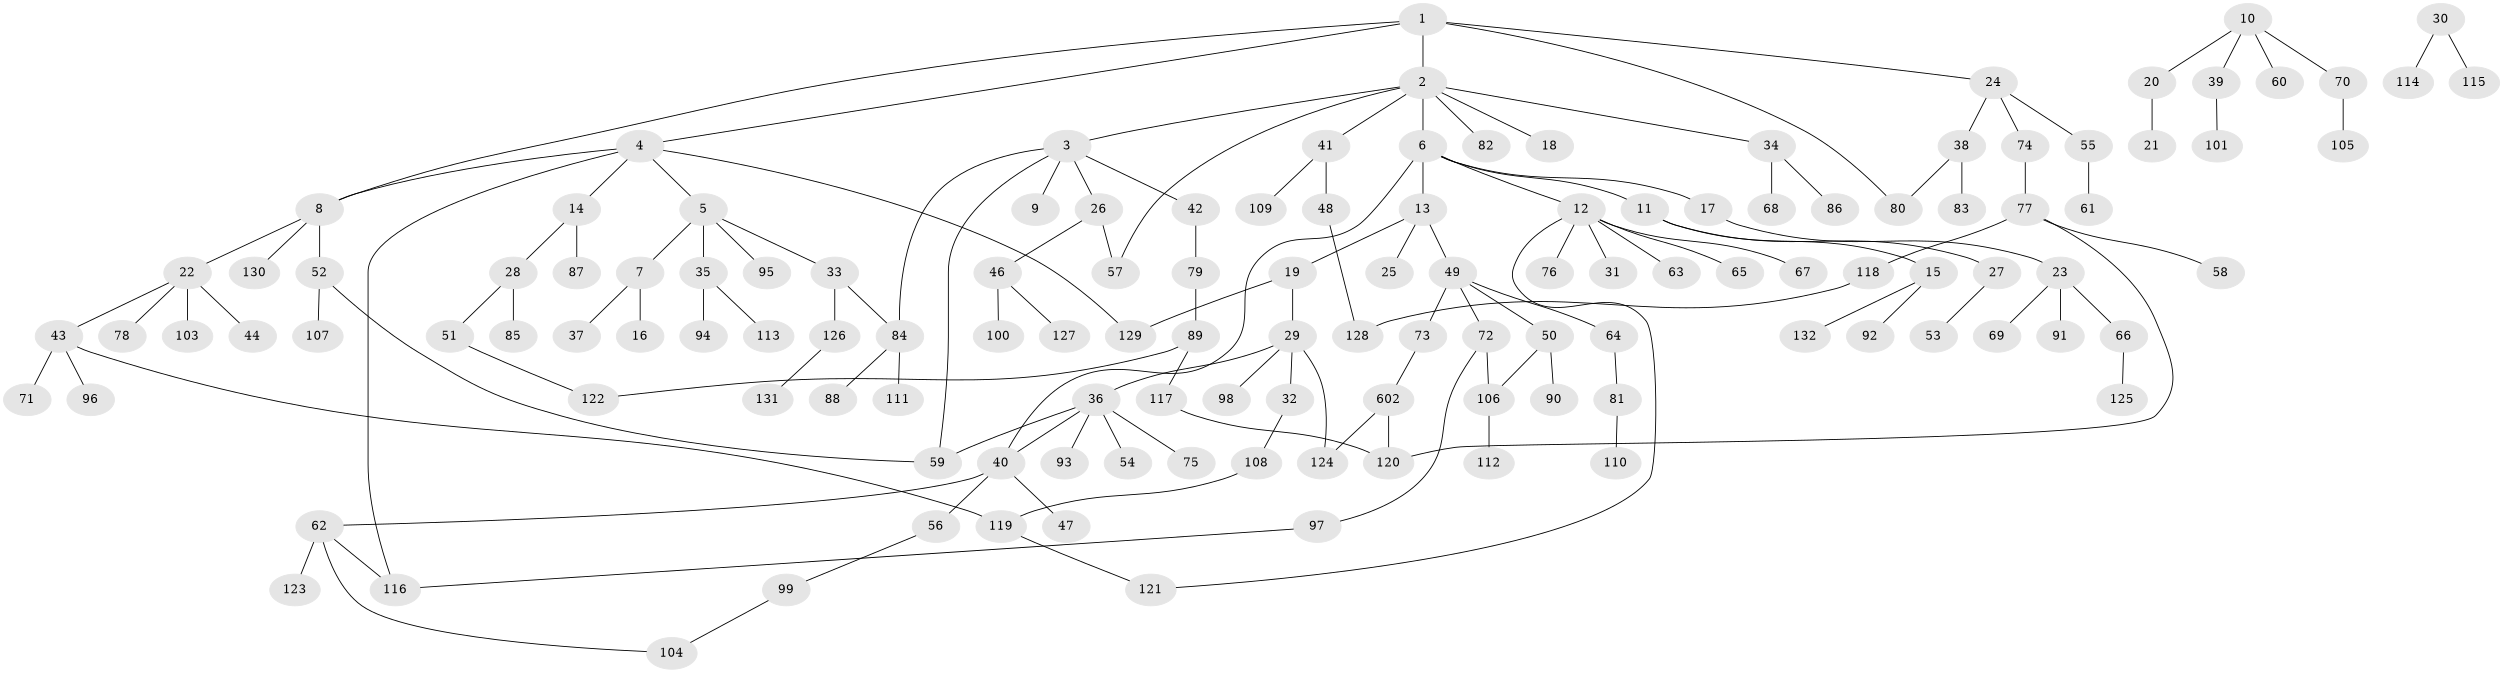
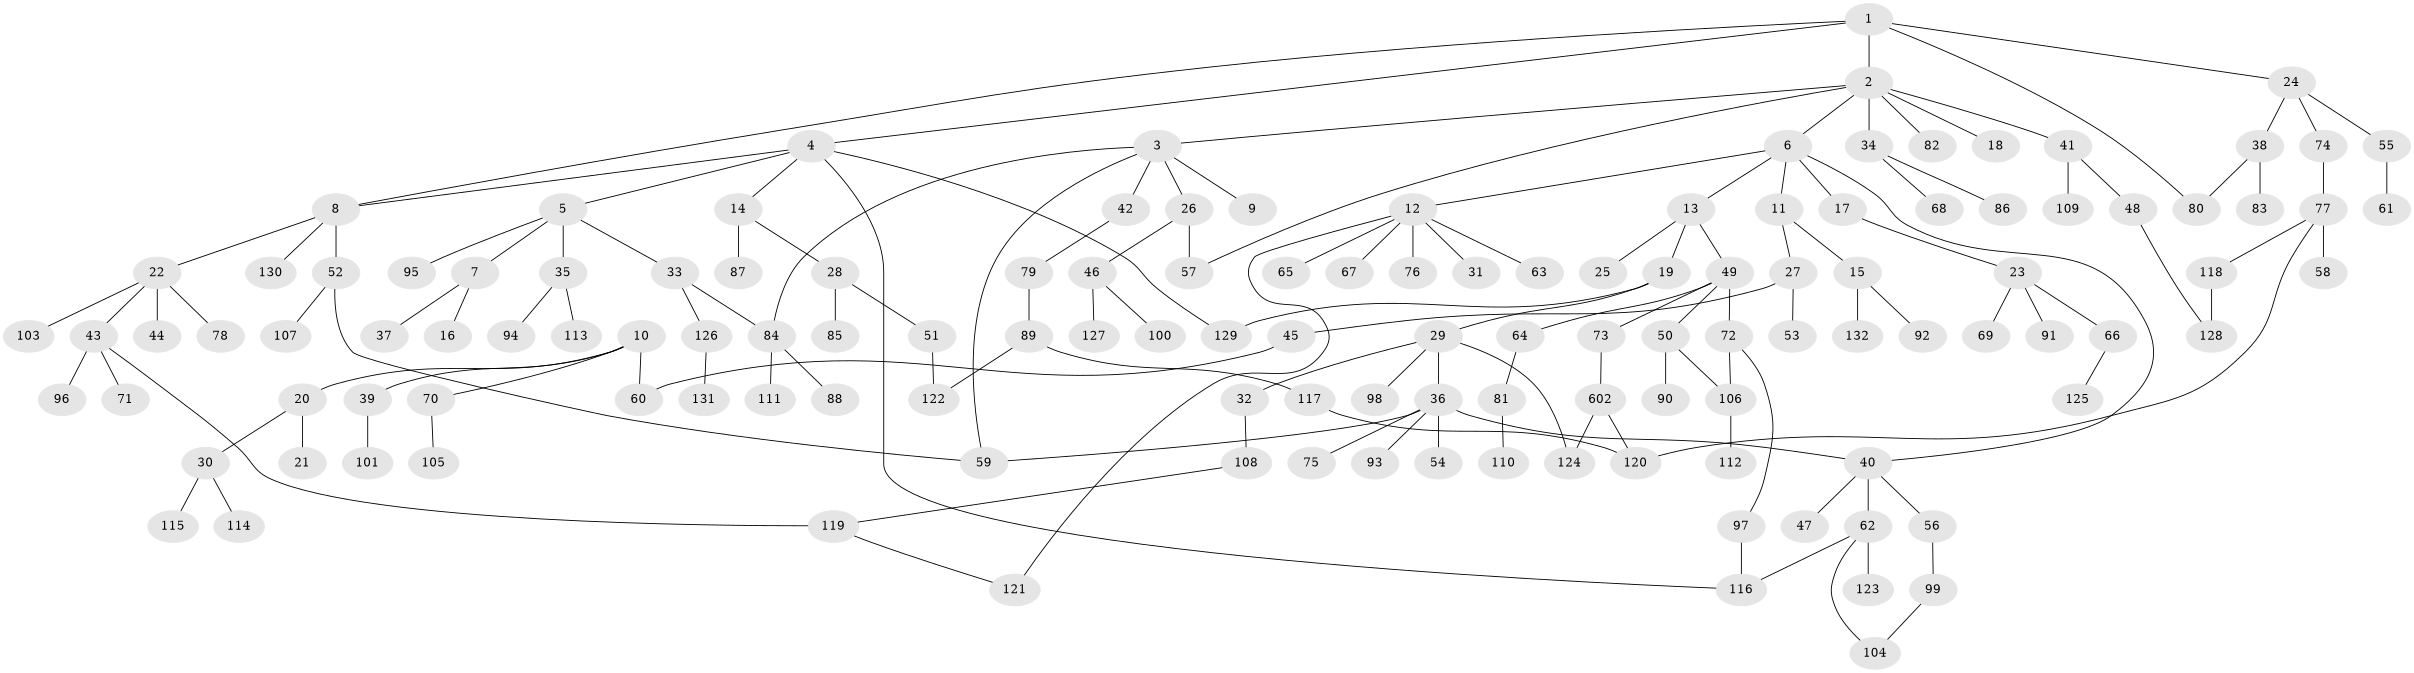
  graph {
    node [color=gray90 style=filled]
    1
    2
    4
    8
    24
    80
    3
    6
    18
    34
    41
    57
    82
    5
    14
    116
    129
    22
    52
    130
    38
    55
    74
    9
    26
    42
    59
    84
    11
    12
    13
    17
    40
    10
    20
    39
    60
    70
    68
    86
    48
    109
    46
    79
    88
    111
    7
    33
    35
    95
    28
    87
    16
    37
    126
    94
    113
    15
    27
    31
    63
    65
    67
    76
    121
    19
    25
    49
    23
    47
    56
    62
    43
    44
    78
    103
    107
    21
    30
    101
    105
    92
    132
+   45
    53
    29
    50
    64
    72
    73
    51
    85
    66
    69
    91
    32
    36
    98
    124
    114
    115
    71
    96
    119
    125
    83
    61
    77
    100
    127
    122
    108
    54
    75
    93
    131
    99
    104
    123
    128
    89
    90
    106
    81
    97
    n126 [label=602]
    112
    110
    120
    58
    118
    117
    1 -- 2
    1 -- 4
    1 -- 8
    1 -- 24
    1 -- 80
    2 -- 3
    2 -- 6
    2 -- 18
    2 -- 34
    2 -- 41
    2 -- 57
    2 -- 82
    4 -- 8
    4 -- 5
    4 -- 14
    4 -- 116
    4 -- 129
    8 -- 22
    8 -- 52
    8 -- 130
    24 -- 38
    24 -- 55
    24 -- 74
    3 -- 9
    3 -- 26
    3 -- 42
    3 -- 59
    3 -- 84
    6 -- 11
    6 -- 12
    6 -- 13
    6 -- 17
    6 -- 40
    34 -- 68
    34 -- 86
    41 -- 48
    41 -- 109
    5 -- 7
    5 -- 33
    5 -- 35
    5 -- 95
    14 -- 28
    14 -- 87
    22 -- 43
    22 -- 44
    22 -- 78
    22 -- 103
    52 -- 59
    52 -- 107
    38 -- 80
    38 -- 83
    55 -- 61
    74 -- 77
    26 -- 57
    26 -- 46
    42 -- 79
    84 -- 88
    84 -- 111
    11 -- 15
    11 -- 27
    12 -- 31
    12 -- 63
    12 -- 65
    12 -- 67
    12 -- 76
    12 -- 121
    13 -- 19
    13 -- 25
    13 -- 49
    17 -- 23
    40 -- 47
    40 -- 56
    40 -- 62
    10 -- 20
    10 -- 39
    10 -- 60
    10 -- 70
    20 -- 21
+   20 -- 30
    39 -- 101
    70 -- 105
    48 -- 128
    46 -- 100
    46 -- 127
    79 -- 89
    7 -- 16
    7 -- 37
    33 -- 84
    33 -- 126
    35 -- 94
    35 -- 113
    28 -- 51
    28 -- 85
    126 -- 131
    15 -- 92
    15 -- 132
+   27 -- 45
    27 -- 53
    19 -- 129
    19 -- 29
    49 -- 50
    49 -- 64
    49 -- 72
    49 -- 73
    23 -- 66
    23 -- 69
    23 -- 91
    56 -- 99
    62 -- 116
    62 -- 104
    62 -- 123
    43 -- 71
    43 -- 96
    43 -- 119
    30 -- 114
    30 -- 115
+   45 -- 60
    29 -- 32
    29 -- 36
    29 -- 98
    29 -- 124
    50 -- 90
    50 -- 106
    64 -- 81
    72 -- 106
    72 -- 97
    73 -- n126
    51 -- 122
    66 -- 125
    32 -- 108
    36 -- 59
    36 -- 40
    36 -- 54
    36 -- 75
    36 -- 93
    119 -- 121
    77 -- 120
    77 -- 58
    77 -- 118
    108 -- 119
    99 -- 104
    89 -- 122
    89 -- 117
    106 -- 112
    81 -- 110
    97 -- 116
    n126 -- 124
    n126 -- 120
    118 -- 128
    117 -- 120
  }
